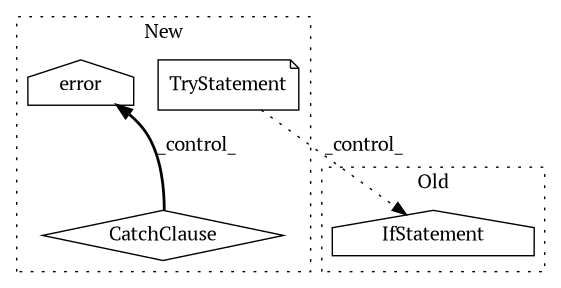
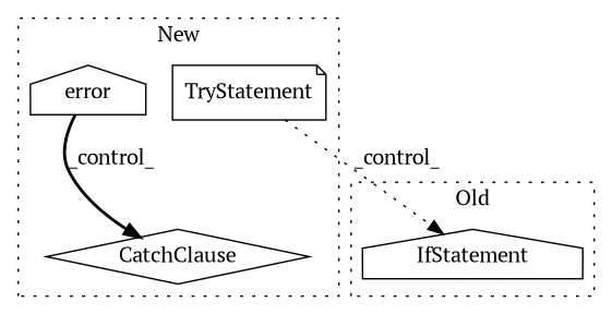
  digraph {
    fontname="PT Serif"
    node [fontname="PT Serif" shape=house]
    edge [fontname="PT Serif"]
    n1 [a=32 l="6,1" label=error s="6061,6070"]
    n2 [a=54 l=4 label=TryStatement s=5907 shape=note]
    n3 [a=12 l="11,2" label=CatchClause s="5951,5975" shape=diamond]
    n4 [a=25 l="8,2" label=IfStatement s="4664,4704"]
    subgraph cluster_1 {
      label=New
      style=dotted
      n1
      n2
      n3
    }
    subgraph cluster_2 {
      label=Old
      style=dotted
      n4
    }
    n2 -> n4 [label=_control_ style=dotted]
-   n3 -> n1 [label=_control_ style=bold]
+   n1 -> n3 [label=_control_ style=bold]
  }
